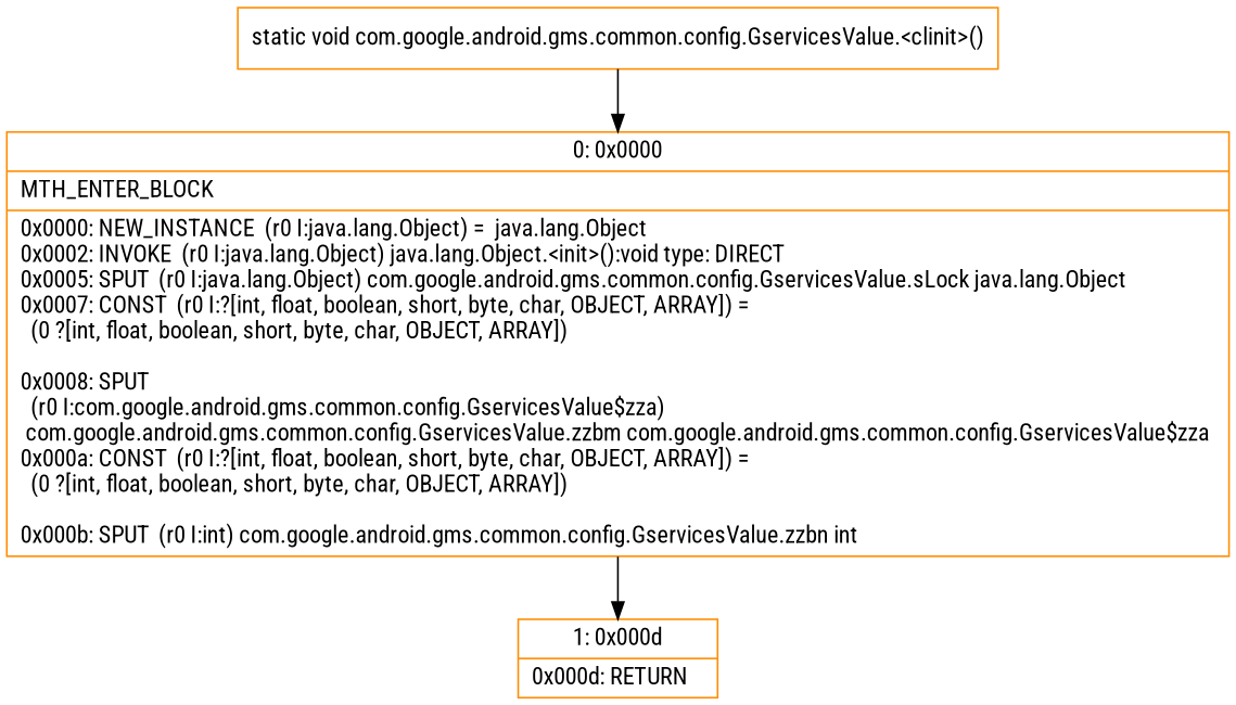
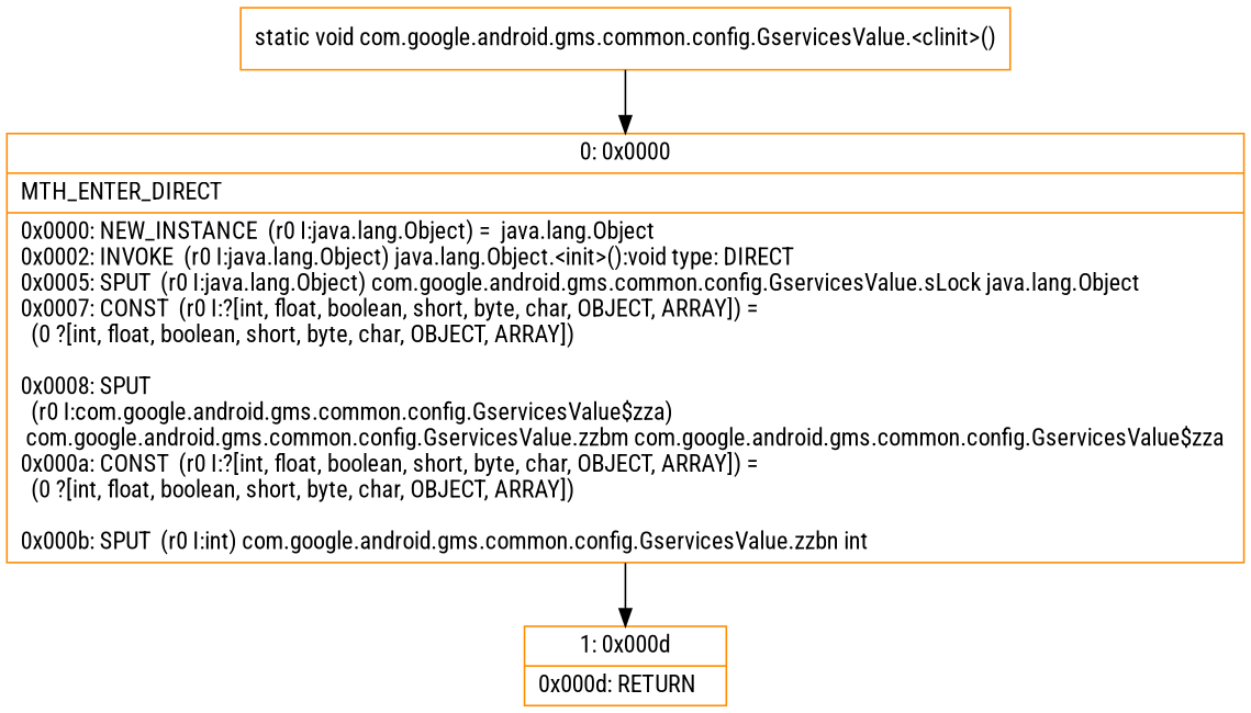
  digraph {
    fontname="Roboto Condensed"
    node [shape=record color=darkorange fontname="Roboto Condensed"]
    edge [fontname="Roboto Condensed"]
-   n1 [label="{0\:\ 0x0000|MTH_ENTER_BLOCK\l|0x0000: NEW_INSTANCE  (r0 I:java.lang.Object) =  java.lang.Object \l0x0002: INVOKE  (r0 I:java.lang.Object) java.lang.Object.\<init\>():void type: DIRECT \l0x0005: SPUT  (r0 I:java.lang.Object) com.google.android.gms.common.config.GservicesValue.sLock java.lang.Object \l0x0007: CONST  (r0 I:?[int, float, boolean, short, byte, char, OBJECT, ARRAY]) = \l  (0 ?[int, float, boolean, short, byte, char, OBJECT, ARRAY])\l \l0x0008: SPUT  \l  (r0 I:com.google.android.gms.common.config.GservicesValue$zza)\l com.google.android.gms.common.config.GservicesValue.zzbm com.google.android.gms.common.config.GservicesValue$zza \l0x000a: CONST  (r0 I:?[int, float, boolean, short, byte, char, OBJECT, ARRAY]) = \l  (0 ?[int, float, boolean, short, byte, char, OBJECT, ARRAY])\l \l0x000b: SPUT  (r0 I:int) com.google.android.gms.common.config.GservicesValue.zzbn int \l}"]
+   n1 [label="{0\:\ 0x0000|MTH_ENTER_DIRECT\l|0x0000: NEW_INSTANCE  (r0 I:java.lang.Object) =  java.lang.Object \l0x0002: INVOKE  (r0 I:java.lang.Object) java.lang.Object.\<init\>():void type: DIRECT \l0x0005: SPUT  (r0 I:java.lang.Object) com.google.android.gms.common.config.GservicesValue.sLock java.lang.Object \l0x0007: CONST  (r0 I:?[int, float, boolean, short, byte, char, OBJECT, ARRAY]) = \l  (0 ?[int, float, boolean, short, byte, char, OBJECT, ARRAY])\l \l0x0008: SPUT  \l  (r0 I:com.google.android.gms.common.config.GservicesValue$zza)\l com.google.android.gms.common.config.GservicesValue.zzbm com.google.android.gms.common.config.GservicesValue$zza \l0x000a: CONST  (r0 I:?[int, float, boolean, short, byte, char, OBJECT, ARRAY]) = \l  (0 ?[int, float, boolean, short, byte, char, OBJECT, ARRAY])\l \l0x000b: SPUT  (r0 I:int) com.google.android.gms.common.config.GservicesValue.zzbn int \l}"]
    n2 [label="{1\:\ 0x000d|0x000d: RETURN   \l}"]
    n3 [label="{static void com.google.android.gms.common.config.GservicesValue.\<clinit\>() }"]
    n1 -> n2
    n3 -> n1
  }
